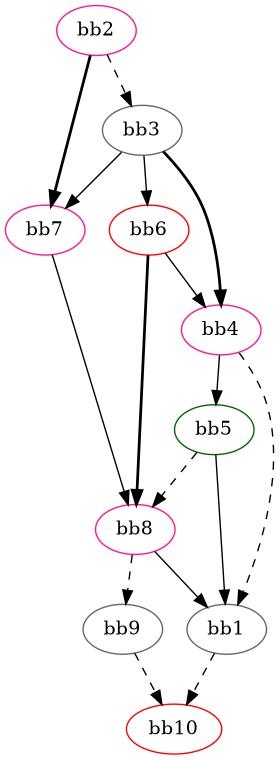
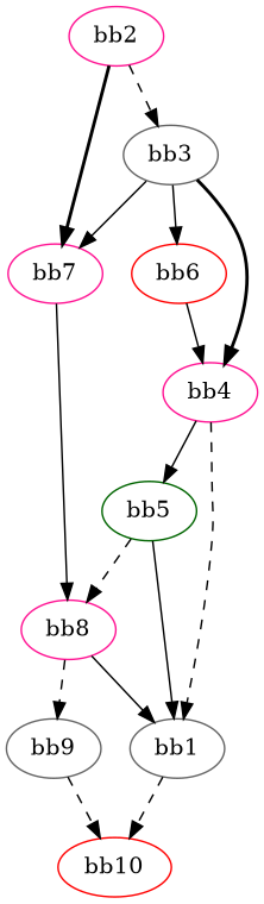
  digraph {
    node [color=deeppink]
    edge [style=solid]
    n1 [label="bb2\l"]
    n2 [color=gray40 label="bb3\l"]
    n3 [label="bb7\l"]
    n4 [label="bb8\l"]
    n5 [color=gray40 label="bb1\l"]
    n6 [color=gray40 label="bb9\l"]
    n7 [color=red label="bb10\l"]
    n8 [label="bb4\l"]
    n9 [color=red label="bb6\l"]
    n10 [color=darkgreen label="bb5\l"]
    n1 -> n2 [style=dashed]
    n1 -> n3 [style=bold]
    n2 -> n3
    n2 -> n8 [style=bold]
    n2 -> n9
    n3 -> n4
    n4 -> n5
    n4 -> n6 [style=dashed]
    n5 -> n7 [style=dashed]
    n6 -> n7 [style=dashed]
    n8 -> n5 [style=dashed]
    n8 -> n10
-   n9 -> n4 [style=bold]
    n9 -> n8
    n10 -> n4 [style=dashed]
    n10 -> n5
  }
